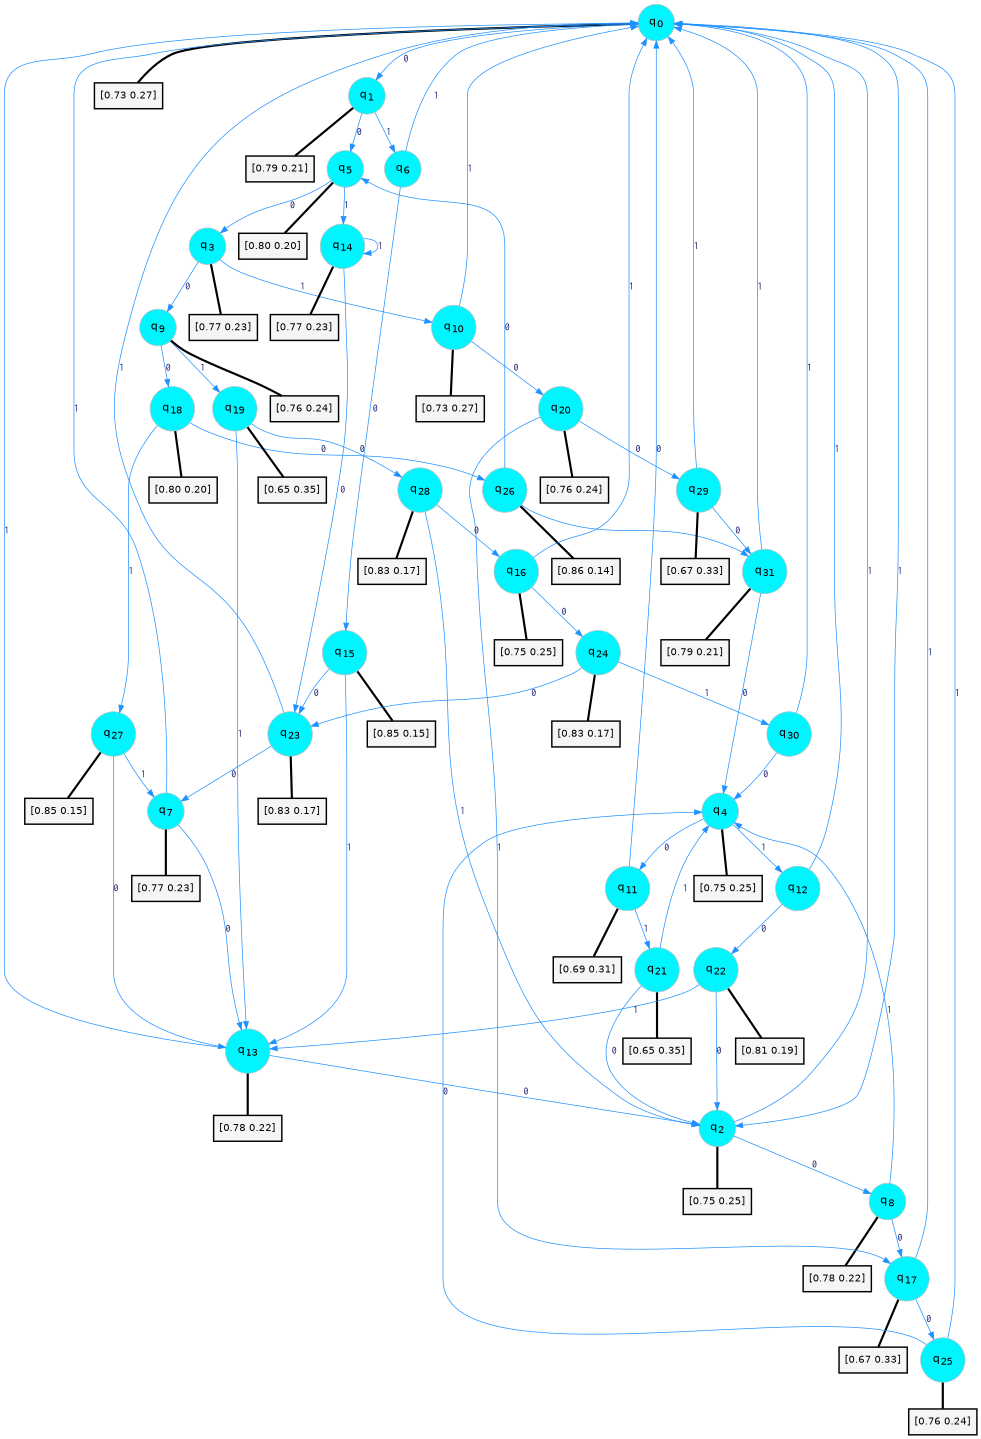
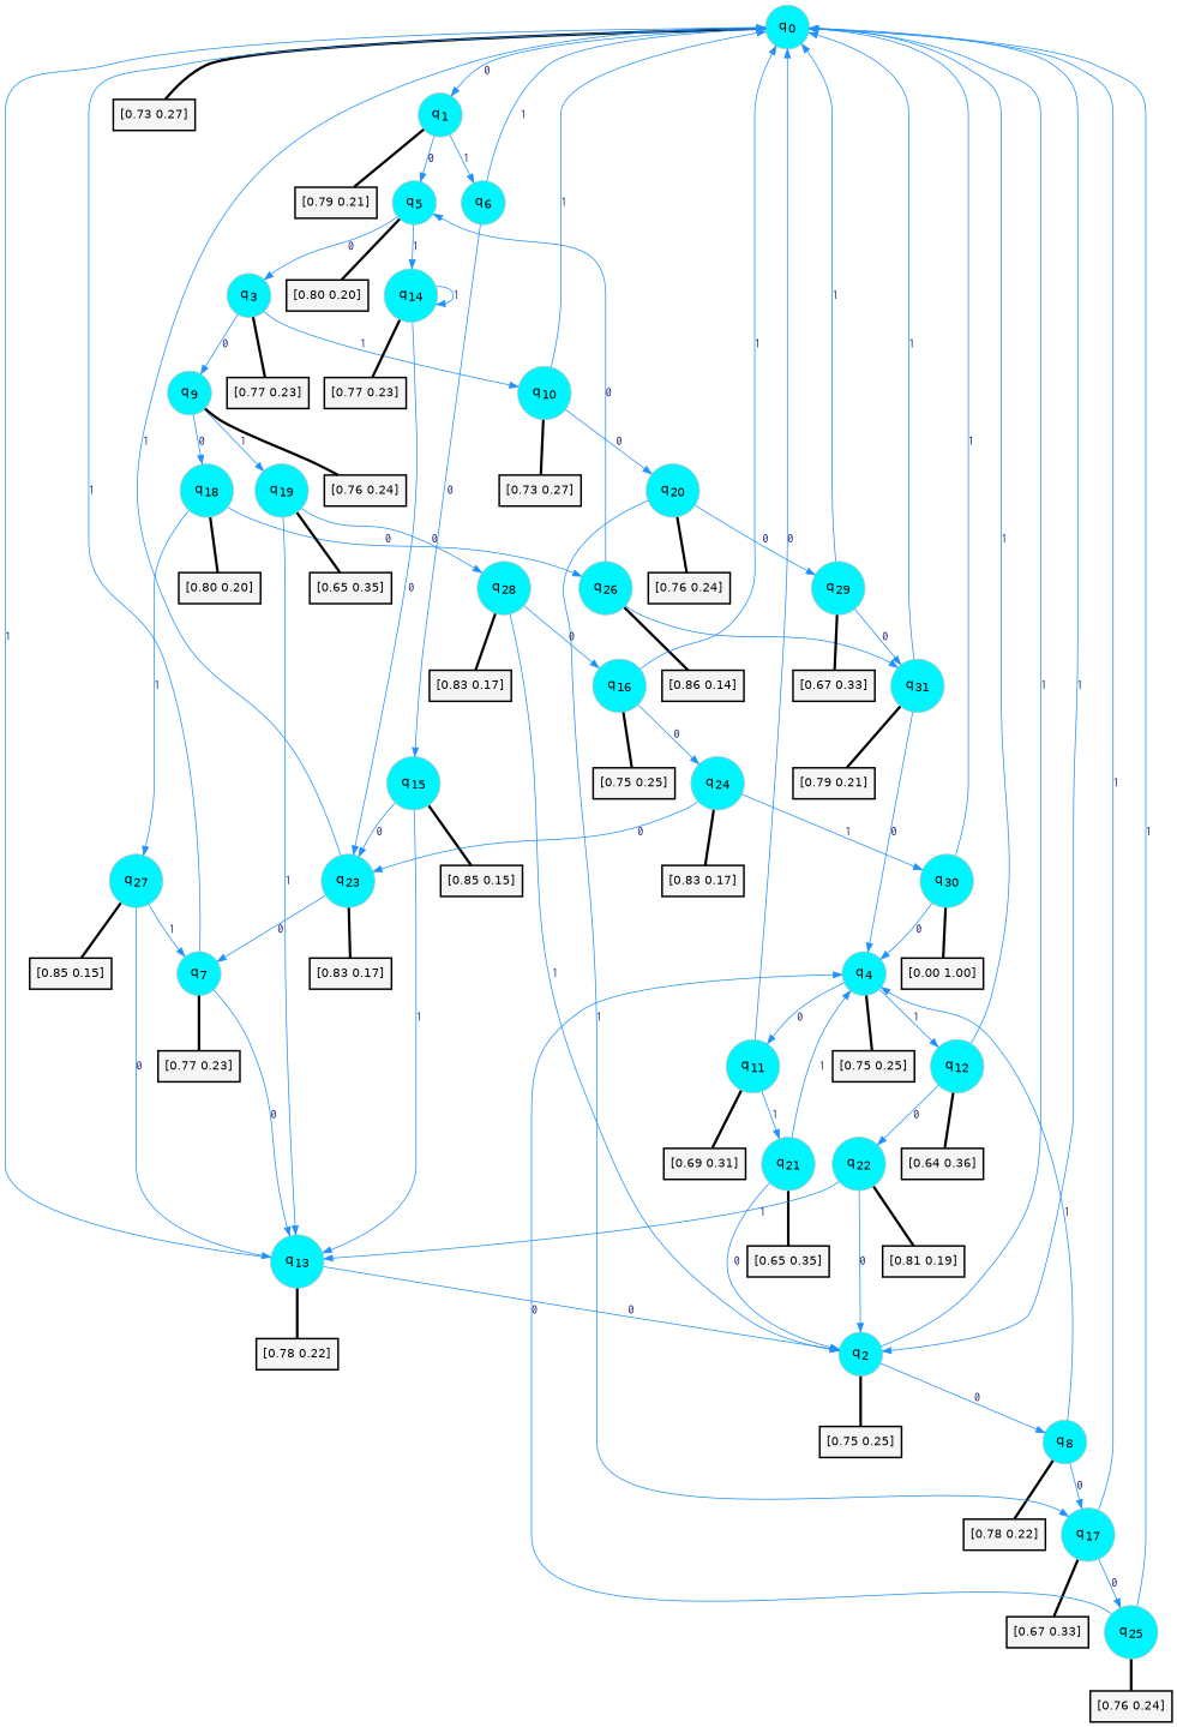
  digraph {
    rankdir=TD
    node [color=gray fillcolor=turquoise1 fontcolor=black fontname=Helvetica fontsize=16 fontweight=bold shape=circle style=filled]
    edge [arrowsize=1 color=dodgerblue1 fontcolor=midnightblue fontname=courier fontweight=bold penwidth=1 style=solid weight=20]
    n1 [label=<q<SUB>0</SUB>>]
    n2 [label=<q<SUB>1</SUB>>]
    n3 [label=<q<SUB>2</SUB>>]
    n4 [color=black fillcolor=whitesmoke fontsize=14 label="[0.73 0.27]" penwidth=2 shape=box]
    n5 [label=<q<SUB>5</SUB>>]
    n6 [label=<q<SUB>6</SUB>>]
    n7 [color=black fillcolor=whitesmoke fontsize=14 label="[0.79 0.21]" penwidth=2 shape=box]
    n8 [label=<q<SUB>8</SUB>>]
    n9 [color=black fillcolor=whitesmoke fontsize=14 label="[0.75 0.25]" penwidth=2 shape=box]
    n10 [label=<q<SUB>3</SUB>>]
    n11 [label=<q<SUB>14</SUB>>]
    n12 [color=black fillcolor=whitesmoke fontsize=14 label="[0.80 0.20]" penwidth=2 shape=box]
    n13 [label=<q<SUB>15</SUB>>]
    n14 [label=<q<SUB>4</SUB>>]
    n15 [label=<q<SUB>17</SUB>>]
    n16 [color=black fillcolor=whitesmoke fontsize=14 label="[0.78 0.22]" penwidth=2 shape=box]
    n17 [label=<q<SUB>9</SUB>>]
    n18 [label=<q<SUB>10</SUB>>]
    n19 [color=black fillcolor=whitesmoke fontsize=14 label="[0.77 0.23]" penwidth=2 shape=box]
    n20 [label=<q<SUB>18</SUB>>]
    n21 [label=<q<SUB>19</SUB>>]
    n22 [color=black fillcolor=whitesmoke fontsize=14 label="[0.76 0.24]" penwidth=2 shape=box]
    n23 [label=<q<SUB>20</SUB>>]
    n24 [color=black fillcolor=whitesmoke fontsize=14 label="[0.73 0.27]" penwidth=2 shape=box]
    n25 [label=<q<SUB>11</SUB>>]
    n26 [label=<q<SUB>12</SUB>>]
    n27 [color=black fillcolor=whitesmoke fontsize=14 label="[0.75 0.25]" penwidth=2 shape=box]
    n28 [label=<q<SUB>21</SUB>>]
    n29 [color=black fillcolor=whitesmoke fontsize=14 label="[0.69 0.31]" penwidth=2 shape=box]
    n30 [label=<q<SUB>22</SUB>>]
+   n31 [color=black fillcolor=whitesmoke fontsize=14 label="[0.64 0.36]" penwidth=2 shape=box]
    n32 [label=<q<SUB>23</SUB>>]
    n33 [color=black fillcolor=whitesmoke fontsize=14 label="[0.77 0.23]" penwidth=2 shape=box]
    n34 [label=<q<SUB>13</SUB>>]
    n35 [color=black fillcolor=whitesmoke fontsize=14 label="[0.85 0.15]" penwidth=2 shape=box]
    n36 [label=<q<SUB>7</SUB>>]
    n37 [color=black fillcolor=whitesmoke fontsize=14 label="[0.77 0.23]" penwidth=2 shape=box]
    n38 [color=black fillcolor=whitesmoke fontsize=14 label="[0.78 0.22]" penwidth=2 shape=box]
    n39 [label=<q<SUB>25</SUB>>]
    n40 [color=black fillcolor=whitesmoke fontsize=14 label="[0.67 0.33]" penwidth=2 shape=box]
    n41 [label=<q<SUB>26</SUB>>]
    n42 [label=<q<SUB>27</SUB>>]
    n43 [color=black fillcolor=whitesmoke fontsize=14 label="[0.80 0.20]" penwidth=2 shape=box]
    n44 [label=<q<SUB>28</SUB>>]
    n45 [color=black fillcolor=whitesmoke fontsize=14 label="[0.65 0.35]" penwidth=2 shape=box]
    n46 [label=<q<SUB>29</SUB>>]
    n47 [color=black fillcolor=whitesmoke fontsize=14 label="[0.76 0.24]" penwidth=2 shape=box]
    n48 [color=black fillcolor=whitesmoke fontsize=14 label="[0.65 0.35]" penwidth=2 shape=box]
    n49 [color=black fillcolor=whitesmoke fontsize=14 label="[0.81 0.19]" penwidth=2 shape=box]
    n50 [color=black fillcolor=whitesmoke fontsize=14 label="[0.83 0.17]" penwidth=2 shape=box]
    n51 [label=<q<SUB>16</SUB>>]
    n52 [label=<q<SUB>24</SUB>>]
    n53 [color=black fillcolor=whitesmoke fontsize=14 label="[0.75 0.25]" penwidth=2 shape=box]
    n54 [label=<q<SUB>30</SUB>>]
    n55 [color=black fillcolor=whitesmoke fontsize=14 label="[0.83 0.17]" penwidth=2 shape=box]
    n56 [color=black fillcolor=whitesmoke fontsize=14 label="[0.76 0.24]" penwidth=2 shape=box]
    n57 [label=<q<SUB>31</SUB>>]
    n58 [color=black fillcolor=whitesmoke fontsize=14 label="[0.86 0.14]" penwidth=2 shape=box]
    n59 [color=black fillcolor=whitesmoke fontsize=14 label="[0.85 0.15]" penwidth=2 shape=box]
    n60 [color=black fillcolor=whitesmoke fontsize=14 label="[0.83 0.17]" penwidth=2 shape=box]
    n61 [color=black fillcolor=whitesmoke fontsize=14 label="[0.67 0.33]" penwidth=2 shape=box]
+   n62 [color=black fillcolor=whitesmoke fontsize=14 label="[0.00 1.00]" penwidth=2 shape=box]
    n63 [color=black fillcolor=whitesmoke fontsize=14 label="[0.79 0.21]" penwidth=2 shape=box]
    n1 -> n2 [label=0]
    n1 -> n3 [label=1]
    n1 -> n4 [arrowhead=none color=black penwidth=3]
    n2 -> n5 [label=0]
    n2 -> n6 [label=1]
    n2 -> n7 [arrowhead=none color=black penwidth=3]
    n3 -> n1 [label=1]
    n3 -> n8 [label=0]
    n3 -> n9 [arrowhead=none color=black penwidth=3]
    n5 -> n10 [label=0]
    n5 -> n11 [label=1]
    n5 -> n12 [arrowhead=none color=black penwidth=3]
    n6 -> n1 [label=1]
    n6 -> n13 [label=0]
    n8 -> n14 [label=1]
    n8 -> n15 [label=0]
    n8 -> n16 [arrowhead=none color=black penwidth=3]
    n10 -> n17 [label=0]
    n10 -> n18 [label=1]
    n10 -> n19 [arrowhead=none color=black penwidth=3]
    n11 -> n11 [label=1]
    n11 -> n32 [label=0]
    n11 -> n33 [arrowhead=none color=black penwidth=3]
    n13 -> n32 [label=0]
    n13 -> n34 [label=1]
    n13 -> n35 [arrowhead=none color=black penwidth=3]
    n14 -> n25 [label=0]
    n14 -> n26 [label=1]
    n14 -> n27 [arrowhead=none color=black penwidth=3]
    n15 -> n1 [label=1]
    n15 -> n39 [label=0]
    n15 -> n40 [arrowhead=none color=black penwidth=3]
    n17 -> n20 [label=0]
    n17 -> n21 [label=1]
    n17 -> n22 [arrowhead=none color=black penwidth=3]
    n18 -> n1 [label=1]
    n18 -> n23 [label=0]
    n18 -> n24 [arrowhead=none color=black penwidth=3]
    n20 -> n41 [label=0]
    n20 -> n42 [label=1]
    n20 -> n43 [arrowhead=none color=black penwidth=3]
    n21 -> n34 [label=1]
    n21 -> n44 [label=0]
    n21 -> n45 [arrowhead=none color=black penwidth=3]
    n23 -> n15 [label=1]
    n23 -> n46 [label=0]
    n23 -> n47 [arrowhead=none color=black penwidth=3]
    n25 -> n1 [label=0]
    n25 -> n28 [label=1]
    n25 -> n29 [arrowhead=none color=black penwidth=3]
    n26 -> n1 [label=1]
    n26 -> n30 [label=0]
+   n26 -> n31 [arrowhead=none color=black penwidth=3]
    n28 -> n3 [label=0]
    n28 -> n14 [label=1]
    n28 -> n48 [arrowhead=none color=black penwidth=3]
    n30 -> n3 [label=0]
    n30 -> n34 [label=1]
    n30 -> n49 [arrowhead=none color=black penwidth=3]
    n32 -> n1 [label=1]
    n32 -> n36 [label=0]
    n32 -> n50 [arrowhead=none color=black penwidth=3]
    n34 -> n1 [label=1]
    n34 -> n3 [label=0]
    n34 -> n38 [arrowhead=none color=black penwidth=3]
    n36 -> n1 [label=1]
    n36 -> n34 [label=0]
    n36 -> n37 [arrowhead=none color=black penwidth=3]
    n39 -> n1 [label=1]
    n39 -> n14 [label=0]
    n39 -> n56 [arrowhead=none color=black penwidth=3]
    n41 -> n5 [label=0]
    n41 -> n57 [label=1]
    n41 -> n58 [arrowhead=none color=black penwidth=3]
    n42 -> n34 [label=0]
    n42 -> n36 [label=1]
    n42 -> n59 [arrowhead=none color=black penwidth=3]
    n44 -> n3 [label=1]
    n44 -> n51 [label=0]
    n44 -> n60 [arrowhead=none color=black penwidth=3]
    n46 -> n1 [label=1]
    n46 -> n57 [label=0]
    n46 -> n61 [arrowhead=none color=black penwidth=3]
    n51 -> n1 [label=1]
    n51 -> n52 [label=0]
    n51 -> n53 [arrowhead=none color=black penwidth=3]
    n52 -> n32 [label=0]
    n52 -> n54 [label=1]
    n52 -> n55 [arrowhead=none color=black penwidth=3]
    n54 -> n1 [label=1]
    n54 -> n14 [label=0]
+   n54 -> n62 [arrowhead=none color=black penwidth=3]
    n57 -> n1 [label=1]
    n57 -> n14 [label=0]
    n57 -> n63 [arrowhead=none color=black penwidth=3]
  }
